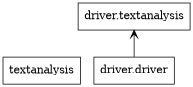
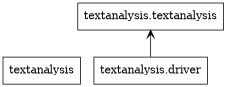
  digraph {
    rankdir=BT
    fontname="DejaVu Serif"
    node [shape=box fontname="DejaVu Serif"]
    n1 [label=textanalysis]
-   n2 [label="driver.driver"]
-   n3 [label="driver.textanalysis"]
+   n2 [label="textanalysis.driver"]
+   n3 [label="textanalysis.textanalysis"]
    n2 -> n3 [arrowhead=open arrowtail=none fontname="DejaVu Serif"]
  }
